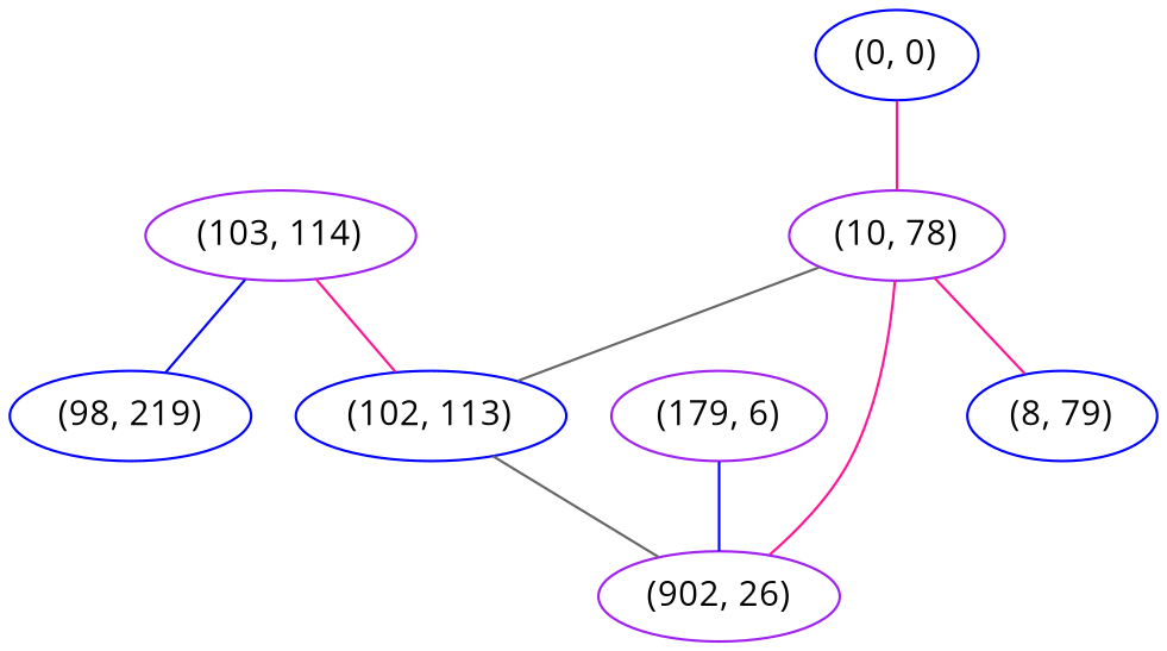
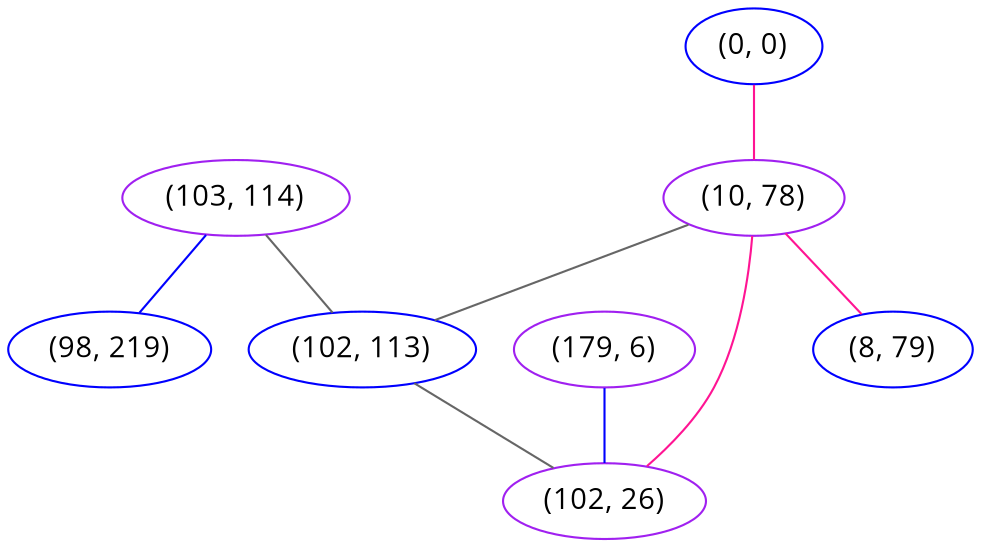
  graph {
    fontname="Open Sans"
    node [color=purple fontname="Open Sans"]
    edge [color=deeppink fontname="Open Sans" weight=1]
    "(10, 78)"
    "(0, 0)" [color=blue]
-   "(102, 26)" [label="(902, 26)"]
+   "(102, 26)"
    "(102, 113)" [color=blue]
    "(8, 79)" [color=blue]
    n6 [label="(103, 114)"]
    "(98, 219)" [color=blue]
    "(179, 6)"
    "(10, 78)" -- "(102, 26)"
    "(10, 78)" -- "(102, 113)" [color=gray40]
    "(10, 78)" -- "(8, 79)"
    "(0, 0)" -- "(10, 78)" [weight=4]
    "(102, 113)" -- "(102, 26)" [color=gray40]
-   n6 -- "(102, 113)"
+   n6 -- "(102, 113)" [color=gray40]
    n6 -- "(98, 219)" [color=blue]
    "(179, 6)" -- "(102, 26)" [color=blue]
  }
